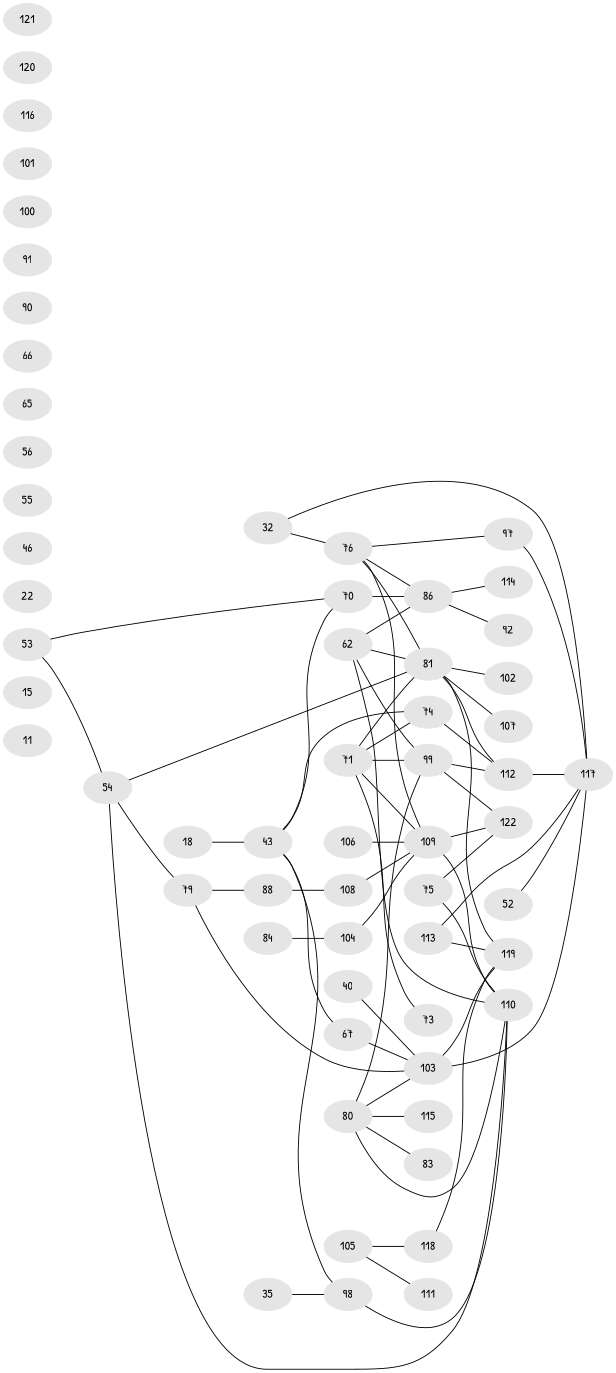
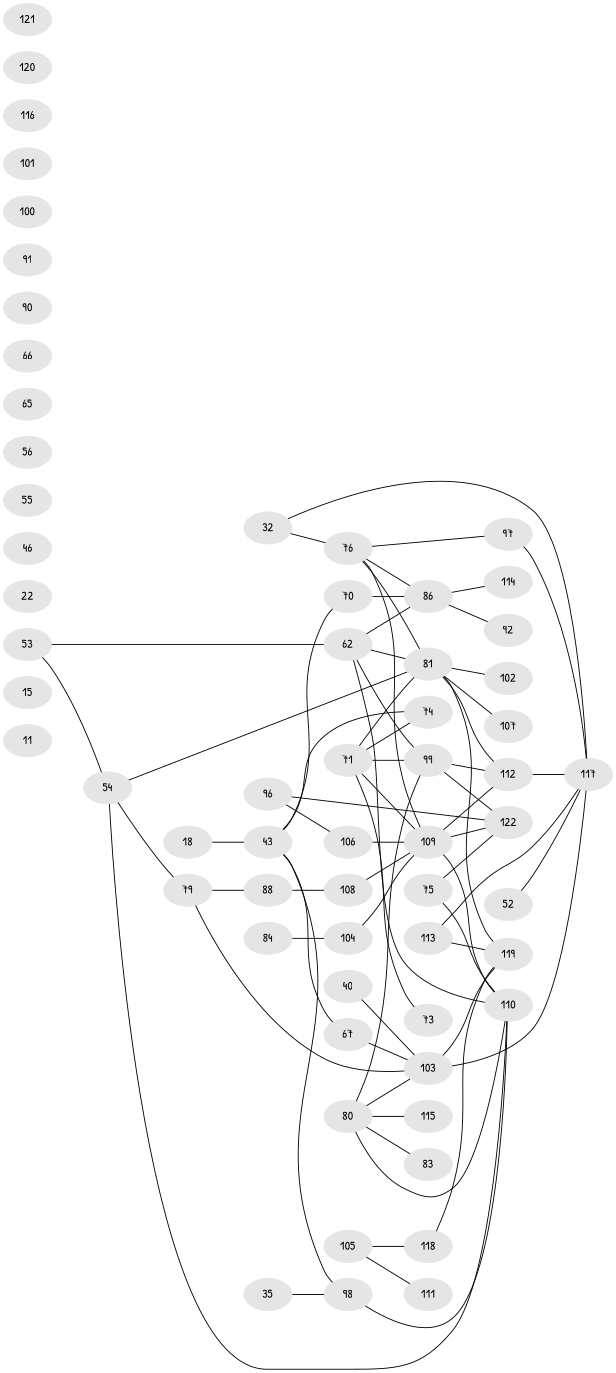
  graph {
    fontname="Patrick Hand"
    rankdir=LR
    node [color=gray90 fontname="Patrick Hand" style=filled]
    edge [fontname="Patrick Hand"]
    11
    15
    43 [super="+4+19"]
    98 [super="+13"]
    67
    70 [super="+37"]
    74
    18
    22
    76 [super="+7"]
    81 [super="+58+60"]
    86 [super="+72+78"]
    109 [super="+21+25"]
    97 [super="+29"]
    32
    117 [super="+64+85+48"]
    110 [super="+87+23+63+57"]
    35
    40 [super="+20"]
    103 [super="+59"]
    119 [super="+68+69+82+94"]
    112 [super="+89"]
    46 [super="+38"]
    52 [super="+45"]
    54 [super="+33"]
    79 [super="+47"]
    53
    62
    99 [super="+95"]
    88 [super="+50"]
    102
    107
    55 [super="+27+44"]
    56
    92
    114
    122 [super="+51"]
    65 [super="+5"]
    66 [super="+42"]
    71 [super="+30"]
    73
    75
    108
    80 [super="+16"]
    115
    83
    84
    104
    90
    91
+   96
    106
    100 [super="+24"]
    101
    105
    111
    118
    113 [super="+93"]
    116
    120
    121
    43 -- 98 [weight=2]
    43 -- 67
    43 -- 70
    43 -- 74 [weight=3]
    98 -- 110
    67 -- 103
    70 -- 86
-   74 -- 112
+   109 -- 112
    18 -- 43
    76 -- 81
    76 -- 86 [weight=2]
    76 -- 109 [weight=2]
    76 -- 97
    81 -- 119
    81 -- 112 [weight=2]
    81 -- 102
    81 -- 107
    86 -- 92
    86 -- 114
    109 -- 110
    109 -- 122
    97 -- 117 [weight=3]
    32 -- 76
    32 -- 117
    35 -- 98
    40 -- 103
    103 -- 117 [weight=2]
    103 -- 119
    112 -- 117
    52 -- 117
    54 -- 81 [weight=2]
    54 -- 110
    54 -- 79 [weight=2]
    79 -- 103 [weight=2]
    79 -- 88
    53 -- 54
-   53 -- 70
+   53 -- 62
    62 -- 81
    62 -- 86 [weight=2]
    62 -- 110
    62 -- 99
    99 -- 112
    99 -- 122
    88 -- 108
    71 -- 74
    71 -- 81
    71 -- 109
    71 -- 99
    71 -- 73
    75 -- 110
    75 -- 122
    108 -- 109
    80 -- 110
    80 -- 103
    80 -- 99 [weight=2]
    80 -- 115
    80 -- 83
    84 -- 104
    104 -- 109
+   96 -- 122
+   96 -- 106
    106 -- 109
    105 -- 111
    105 -- 118
    118 -- 119
    113 -- 117
    113 -- 119
  }
